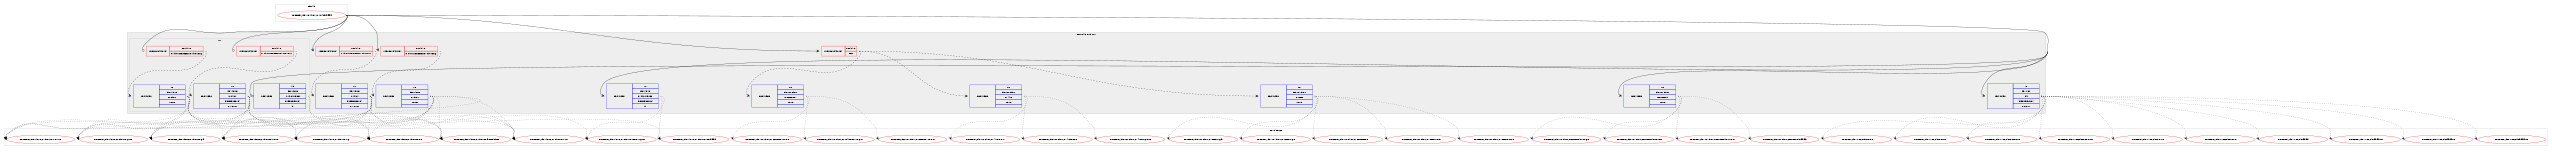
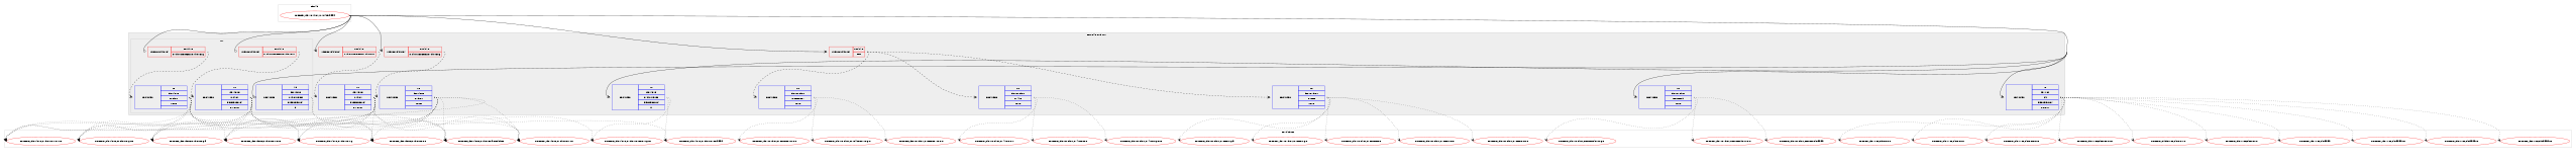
  digraph {
    compound=true
    concentrate=true
    fontname=Helvetica
    fontsize=10
    newrank=true
    rankdir=TB
    ranksep=1.5
    node [color=red fontname=Helvetica fontsize=10]
    edge [arrowhead=vee headport=w style=dotted tailport=e weight=100]
    n1 [label="portage://dev-python/pyrqlite-9999" width=4]
    n2 [color=blue label=<<TABLE BORDER="0" CELLBORDER="1" CELLSPACING="0" CELLPADDING="4" WIDTH="220"><TR><TD ROWSPAN="6" CELLPADDING="30">pack_dep</TD></TR><TR><TD WIDTH="110">no</TD></TR><TR><TD>dev-lang</TD></TR><TR><TD>python</TD></TR><TR><TD>greaterequal</TD></TR><TR><TD>2.7.5-r2</TD></TR></TABLE>> shape=none]
    n3 [label=<<TABLE BORDER="0" CELLBORDER="1" CELLSPACING="0" CELLPADDING="4"><TR><TD ROWSPAN="3" CELLPADDING="10">use_conditional</TD></TR><TR><TD>positive</TD></TR><TR><TD>python_targets_python2_7</TD></TR></TABLE>> shape=none]
    n4 [color=blue label=<<TABLE BORDER="0" CELLBORDER="1" CELLSPACING="0" CELLPADDING="4" WIDTH="220"><TR><TD ROWSPAN="6" CELLPADDING="30">pack_dep</TD></TR><TR><TD WIDTH="110">no</TD></TR><TR><TD>dev-lang</TD></TR><TR><TD>python</TD></TR><TR><TD>none</TD></TR><TR><TD></TD></TR></TABLE>> shape=none]
    n5 [label=<<TABLE BORDER="0" CELLBORDER="1" CELLSPACING="0" CELLPADDING="4"><TR><TD ROWSPAN="3" CELLPADDING="10">use_conditional</TD></TR><TR><TD>positive</TD></TR><TR><TD>python_targets_python3_6</TD></TR></TABLE>> shape=none]
    n6 [color=blue label=<<TABLE BORDER="0" CELLBORDER="1" CELLSPACING="0" CELLPADDING="4" WIDTH="220"><TR><TD ROWSPAN="6" CELLPADDING="30">pack_dep</TD></TR><TR><TD WIDTH="110">no</TD></TR><TR><TD>dev-python</TD></TR><TR><TD>pytest</TD></TR><TR><TD>none</TD></TR><TR><TD></TD></TR></TABLE>> shape=none]
    n7 [color=blue label=<<TABLE BORDER="0" CELLBORDER="1" CELLSPACING="0" CELLPADDING="4" WIDTH="220"><TR><TD ROWSPAN="6" CELLPADDING="30">pack_dep</TD></TR><TR><TD WIDTH="110">no</TD></TR><TR><TD>dev-python</TD></TR><TR><TD>pytest-cov</TD></TR><TR><TD>none</TD></TR><TR><TD></TD></TR></TABLE>> shape=none]
    n8 [color=blue label=<<TABLE BORDER="0" CELLBORDER="1" CELLSPACING="0" CELLPADDING="4" WIDTH="220"><TR><TD ROWSPAN="6" CELLPADDING="30">pack_dep</TD></TR><TR><TD WIDTH="110">no</TD></TR><TR><TD>dev-python</TD></TR><TR><TD>pylint</TD></TR><TR><TD>none</TD></TR><TR><TD></TD></TR></TABLE>> shape=none]
    n9 [label=<<TABLE BORDER="0" CELLBORDER="1" CELLSPACING="0" CELLPADDING="4"><TR><TD ROWSPAN="3" CELLPADDING="10">use_conditional</TD></TR><TR><TD>positive</TD></TR><TR><TD>test</TD></TR></TABLE>> shape=none]
    n10 [color=blue label=<<TABLE BORDER="0" CELLBORDER="1" CELLSPACING="0" CELLPADDING="4" WIDTH="220"><TR><TD ROWSPAN="6" CELLPADDING="30">pack_dep</TD></TR><TR><TD WIDTH="110">no</TD></TR><TR><TD>dev-lang</TD></TR><TR><TD>python-exec</TD></TR><TR><TD>greaterequal</TD></TR><TR><TD>2</TD></TR></TABLE>> shape=none]
    n11 [color=blue label=<<TABLE BORDER="0" CELLBORDER="1" CELLSPACING="0" CELLPADDING="4" WIDTH="220"><TR><TD ROWSPAN="6" CELLPADDING="30">pack_dep</TD></TR><TR><TD WIDTH="110">no</TD></TR><TR><TD>dev-python</TD></TR><TR><TD>setuptools</TD></TR><TR><TD>none</TD></TR><TR><TD></TD></TR></TABLE>> shape=none]
    n12 [color=blue label=<<TABLE BORDER="0" CELLBORDER="1" CELLSPACING="0" CELLPADDING="4" WIDTH="220"><TR><TD ROWSPAN="6" CELLPADDING="30">pack_dep</TD></TR><TR><TD WIDTH="110">no</TD></TR><TR><TD>dev-vcs</TD></TR><TR><TD>git</TD></TR><TR><TD>greaterequal</TD></TR><TR><TD>1.8.2.1</TD></TR></TABLE>> shape=none]
    n13 [color=blue label=<<TABLE BORDER="0" CELLBORDER="1" CELLSPACING="0" CELLPADDING="4" WIDTH="220"><TR><TD ROWSPAN="6" CELLPADDING="30">pack_dep</TD></TR><TR><TD WIDTH="110">no</TD></TR><TR><TD>dev-lang</TD></TR><TR><TD>python</TD></TR><TR><TD>greaterequal</TD></TR><TR><TD>2.7.5-r2</TD></TR></TABLE>> shape=none]
    n14 [label=<<TABLE BORDER="0" CELLBORDER="1" CELLSPACING="0" CELLPADDING="4"><TR><TD ROWSPAN="3" CELLPADDING="10">use_conditional</TD></TR><TR><TD>positive</TD></TR><TR><TD>python_targets_python2_7</TD></TR></TABLE>> shape=none]
    n15 [color=blue label=<<TABLE BORDER="0" CELLBORDER="1" CELLSPACING="0" CELLPADDING="4" WIDTH="220"><TR><TD ROWSPAN="6" CELLPADDING="30">pack_dep</TD></TR><TR><TD WIDTH="110">no</TD></TR><TR><TD>dev-lang</TD></TR><TR><TD>python</TD></TR><TR><TD>none</TD></TR><TR><TD></TD></TR></TABLE>> shape=none]
    n16 [label=<<TABLE BORDER="0" CELLBORDER="1" CELLSPACING="0" CELLPADDING="4"><TR><TD ROWSPAN="3" CELLPADDING="10">use_conditional</TD></TR><TR><TD>positive</TD></TR><TR><TD>python_targets_python3_6</TD></TR></TABLE>> shape=none]
    n17 [color=blue label=<<TABLE BORDER="0" CELLBORDER="1" CELLSPACING="0" CELLPADDING="4" WIDTH="220"><TR><TD ROWSPAN="6" CELLPADDING="30">pack_dep</TD></TR><TR><TD WIDTH="110">no</TD></TR><TR><TD>dev-lang</TD></TR><TR><TD>python-exec</TD></TR><TR><TD>greaterequal</TD></TR><TR><TD>2</TD></TR></TABLE>> shape=none]
    n18 [label="portage://dev-lang/python-3.9.0_alpha2" width=4]
    n19 [label="portage://dev-lang/python-3.8.1" width=4]
    n20 [label="portage://dev-lang/python-3.7.6" width=4]
    n21 [label="portage://dev-lang/python-3.7.5-r1" width=4]
    n22 [label="portage://dev-lang/python-3.6.9" width=4]
    n23 [label="portage://dev-lang/python-3.6.10" width=4]
    n24 [label="portage://dev-lang/python-2.7.17-r1" width=4]
    n25 [label="portage://dev-lang/python-2.7.17" width=4]
    n26 [label="portage://dev-python/pytest-5.3.2" width=4]
    n27 [label="portage://dev-python/pytest-4.6.9" width=4]
    n28 [label="portage://dev-python/pytest-4.6.8" width=4]
    n29 [label="portage://dev-python/pytest-4.5.0" width=4]
    n30 [label="portage://dev-python/pytest-3.10.1" width=4]
    n31 [label="portage://dev-python/pytest-cov-2.8.1" width=4]
    n32 [label="portage://dev-python/pyrqlite-cov-2.6.1" width=4]
    n33 [label="portage://dev-python/pytest-cov-2.3.1" width=4]
    n34 [label="portage://dev-python/pylint-2.3.1" width=4]
    n35 [label="portage://dev-python/pylint-1.8.4" width=4]
    n36 [label="portage://dev-python/pylint-1.6.5-r1" width=4]
    n37 [label="portage://dev-lang/python-exec-9999" width=4]
    n38 [label="portage://dev-lang/python-exec-2.4.6-r1" width=4]
    n39 [label="portage://dev-python/setuptools-9999" width=4]
    n40 [label="portage://dev-python/setuptools-44.0.0" width=4]
-   n41 [label="portage://dev-python/setuptools-42.0.2" width=4]
    n42 [label="portage://dev-python/setuptools-40.6.3" width=4]
    n43 [label="portage://dev-vcs/git-9999-r3" width=4]
    n44 [label="portage://dev-vcs/git-9999-r2" width=4]
    n45 [label="portage://dev-vcs/git-9999-r1" width=4]
    n46 [label="portage://dev-vcs/git-9999" width=4]
    n47 [label="portage://dev-vcs/git-2.24.1" width=4]
-   n48 [label="portage://dev-vcs/git-2.24.0" width=4]
+   n48 [label="portage://alpha-vcs/git-2.24.0" width=4]
    n49 [label="portage://dev-vcs/git-2.23.1-r1" width=4]
    n50 [label="portage://dev-vcs/git-2.23.0-r1" width=4]
    n51 [label="portage://dev-vcs/git-2.21.1" width=4]
    n52 [label="portage://dev-vcs/git-2.21.0" width=4]
    subgraph cluster_1 {
      color=gray
      label=<<i>ebuild</i>>
      n1
    }
    subgraph cluster_2 {
      color=gray
      label=<<i>dependencies</i>>
      subgraph cluster_3 {
        color=gray
        fillcolor="#eeeeee"
        label=<<i>compile</i>>
        style=filled
        subgraph sub_4 {
          color=gray
          fillcolor="#eeeeee"
          label=<<i>compile</i>>
          style=filled
          n3
          subgraph sub_5 {
            color=gray
            fillcolor="#eeeeee"
            label=<<i>compile</i>>
            style=filled
            n2
          }
        }
        subgraph sub_6 {
          color=gray
          fillcolor="#eeeeee"
          label=<<i>compile</i>>
          style=filled
          n5
          subgraph sub_7 {
            color=gray
            fillcolor="#eeeeee"
            label=<<i>compile</i>>
            style=filled
            n4
          }
        }
        subgraph sub_8 {
          color=gray
          fillcolor="#eeeeee"
          label=<<i>compile</i>>
          style=filled
          n9
          subgraph sub_9 {
            color=gray
            fillcolor="#eeeeee"
            label=<<i>compile</i>>
            style=filled
            n6
          }
          subgraph sub_10 {
            color=gray
            fillcolor="#eeeeee"
            label=<<i>compile</i>>
            style=filled
            n7
          }
          subgraph sub_11 {
            color=gray
            fillcolor="#eeeeee"
            label=<<i>compile</i>>
            style=filled
            n8
          }
        }
        subgraph sub_12 {
          color=gray
          fillcolor="#eeeeee"
          label=<<i>compile</i>>
          style=filled
          n10
        }
        subgraph sub_13 {
          color=gray
          fillcolor="#eeeeee"
          label=<<i>compile</i>>
          style=filled
          n11
        }
        subgraph sub_14 {
          color=gray
          fillcolor="#eeeeee"
          label=<<i>compile</i>>
          style=filled
          n12
        }
      }
      subgraph cluster_15 {
        color=gray
        fillcolor="#eeeeee"
        label=<<i>compile and run</i>>
        style=filled
      }
      subgraph cluster_16 {
        color=gray
        fillcolor="#eeeeee"
        label=<<i>run</i>>
        style=filled
        subgraph sub_17 {
          color=gray
          fillcolor="#eeeeee"
          label=<<i>run</i>>
          style=filled
          n14
          subgraph sub_18 {
            color=gray
            fillcolor="#eeeeee"
            label=<<i>run</i>>
            style=filled
            n13
          }
        }
        subgraph sub_19 {
          color=gray
          fillcolor="#eeeeee"
          label=<<i>run</i>>
          style=filled
          n16
          subgraph sub_20 {
            color=gray
            fillcolor="#eeeeee"
            label=<<i>run</i>>
            style=filled
            n15
          }
        }
        subgraph sub_21 {
          color=gray
          fillcolor="#eeeeee"
          label=<<i>run</i>>
          style=filled
          n17
        }
      }
    }
    subgraph cluster_22 {
      color=gray
      label=<<i>candidates</i>>
      rank=same
      subgraph sub_23 {
        color=black
        label=<<i>candidates</i>>
        nodesep=1
        rank=same
        n18
        n19
        n20
        n21
        n22
        n23
        n24
        n25
      }
      subgraph sub_24 {
        color=black
        label=<<i>candidates</i>>
        nodesep=1
        rank=same
        n18
        n19
        n20
        n21
        n22
        n23
        n24
        n25
      }
      subgraph sub_25 {
        color=black
        label=<<i>candidates</i>>
        nodesep=1
        rank=same
        n26
        n27
        n28
        n29
        n30
      }
      subgraph sub_26 {
        color=black
        label=<<i>candidates</i>>
        nodesep=1
        rank=same
        n31
        n32
        n33
      }
      subgraph sub_27 {
        color=black
        label=<<i>candidates</i>>
        nodesep=1
        rank=same
        n34
        n35
        n36
      }
      subgraph sub_28 {
        color=black
        label=<<i>candidates</i>>
        nodesep=1
        rank=same
        n37
        n38
      }
      subgraph sub_29 {
        color=black
        label=<<i>candidates</i>>
        nodesep=1
        rank=same
        n39
        n40
-       n41
        n42
      }
      subgraph sub_30 {
        color=black
        label=<<i>candidates</i>>
        nodesep=1
        rank=same
        n43
        n44
        n45
        n46
        n47
        n48
        n49
        n50
        n51
        n52
      }
      subgraph sub_31 {
        color=black
        label=<<i>candidates</i>>
        nodesep=1
        rank=same
        n18
        n19
        n20
        n21
        n22
        n23
        n24
        n25
      }
      subgraph sub_32 {
        color=black
        label=<<i>candidates</i>>
        nodesep=1
        rank=same
        n18
        n19
        n20
        n21
        n22
        n23
        n24
        n25
      }
      subgraph sub_33 {
        color=black
        label=<<i>candidates</i>>
        nodesep=1
        rank=same
        n37
        n38
      }
    }
    n1 -> n3 [style=solid weight=20]
    n1 -> n5 [style=solid weight=20]
    n1 -> n9 [style=solid weight=20]
    n1 -> n10 [style=solid weight=20]
    n1 -> n11 [style=solid weight=20]
    n1 -> n12 [style=solid weight=20]
    n1 -> n14 [arrowhead=odot style=solid weight=20]
    n1 -> n16 [arrowhead=odot style=solid weight=20]
    n1 -> n17 [arrowhead=odot style=solid weight=20]
    n2 -> n18
    n2 -> n19
    n2 -> n20
    n2 -> n21
    n2 -> n22
    n2 -> n23
    n2 -> n24
    n2 -> n25
    n3 -> n2 [style=dashed weight=20]
    n4 -> n18
    n4 -> n19
    n4 -> n20
    n4 -> n21
    n4 -> n22
    n4 -> n23
    n4 -> n24
    n4 -> n25
    n5 -> n4 [style=dashed weight=20]
    n6 -> n26
    n6 -> n27
    n6 -> n28
    n6 -> n29
    n6 -> n30
    n7 -> n31
    n7 -> n32
    n7 -> n33
    n8 -> n34
    n8 -> n35
    n8 -> n36
    n9 -> n6 [style=dashed weight=20]
    n9 -> n7 [style=dashed weight=20]
    n9 -> n8 [style=dashed weight=20]
    n10 -> n37
    n10 -> n38
    n11 -> n39
    n11 -> n40
-   n11 -> n41
    n11 -> n42
    n12 -> n43
    n12 -> n44
    n12 -> n45
    n12 -> n46
    n12 -> n47
    n12 -> n48
    n12 -> n49
    n12 -> n50
    n12 -> n51
    n12 -> n52
    n13 -> n18
    n13 -> n19
    n13 -> n20
    n13 -> n21
    n13 -> n22
    n13 -> n23
    n13 -> n24
    n13 -> n25
    n14 -> n13 [style=dashed weight=20]
    n15 -> n18
    n15 -> n19
    n15 -> n20
    n15 -> n21
    n15 -> n22
    n15 -> n23
    n15 -> n24
    n15 -> n25
    n16 -> n15 [style=dashed weight=20]
    n17 -> n37
    n17 -> n38
  }
